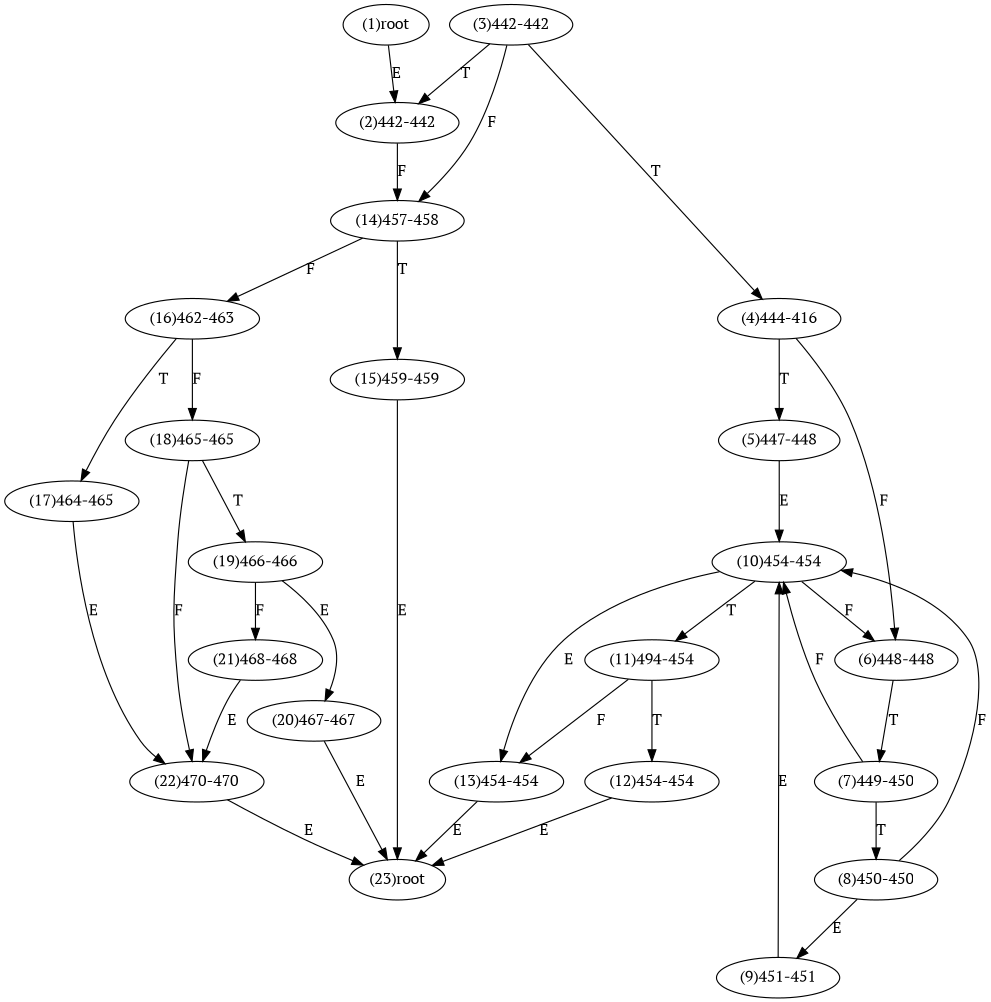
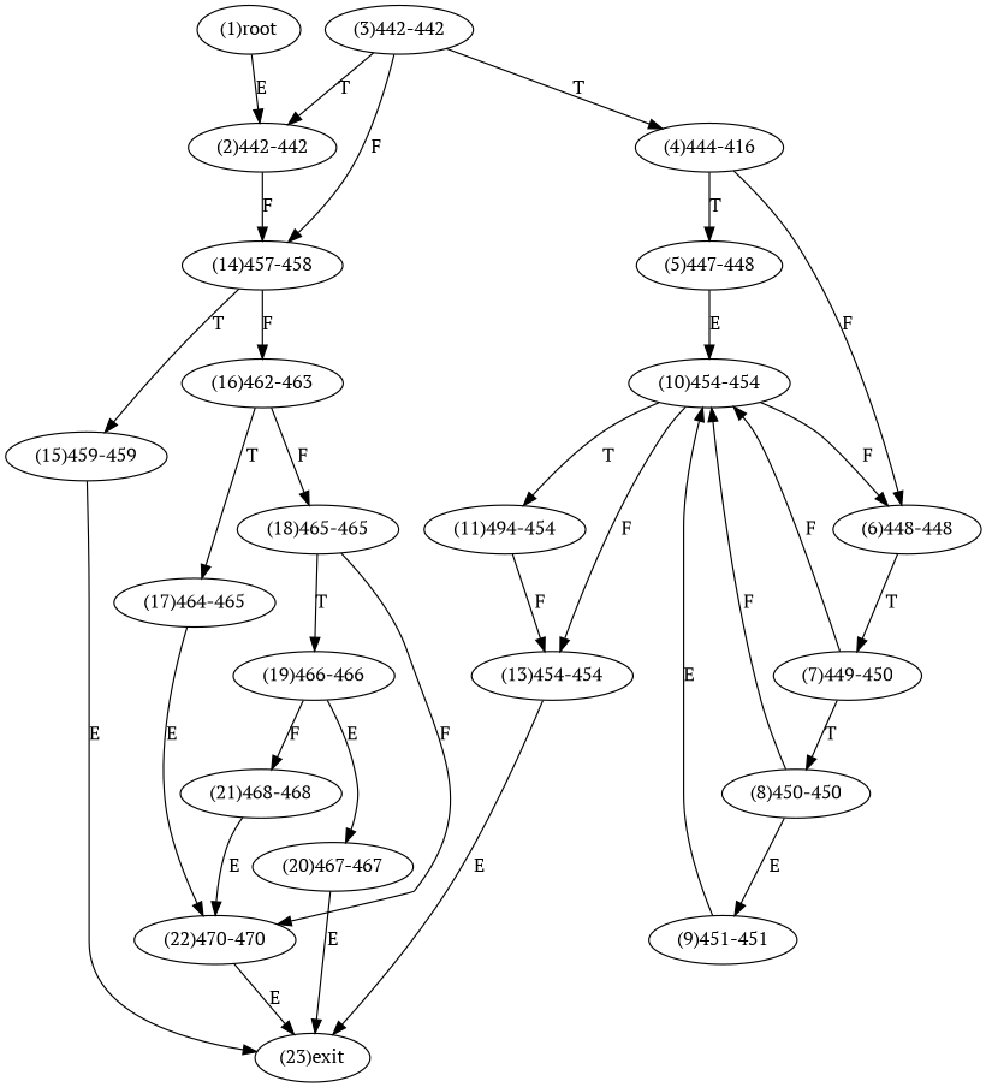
  digraph {
    fontname="PT Serif"
    node [fontname="PT Serif"]
    edge [fontname="PT Serif"]
    n1 [label="(1)root"]
    n2 [label="(2)442-442"]
    n3 [label="(14)457-458"]
    n4 [label="(3)442-442"]
    n5 [label="(4)444-416"]
    n6 [label="(15)459-459"]
    n7 [label="(16)462-463"]
    n8 [label="(5)447-448"]
    n9 [label="(6)448-448"]
    n10 [label="(10)454-454"]
    n11 [label="(7)449-450"]
    n12 [label="(11)494-454"]
    n13 [label="(13)454-454"]
    n14 [label="(8)450-450"]
    n15 [label="(9)451-451"]
-   n16 [label="(12)454-454"]
-   n17 [label="(23)root"]
+   n17 [label="(23)exit"]
    n18 [label="(17)464-465"]
    n19 [label="(18)465-465"]
    n20 [label="(22)470-470"]
    n21 [label="(19)466-466"]
    n22 [label="(21)468-468"]
    n23 [label="(20)467-467"]
    n1 -> n2 [label=E]
    n2 -> n3 [label=F]
    n3 -> n6 [label=T]
    n3 -> n7 [label=F]
    n4 -> n2 [label=T]
    n4 -> n3 [label=F]
    n4 -> n5 [label=T]
    n5 -> n8 [label=T]
    n5 -> n9 [label=F]
    n6 -> n17 [label=E]
    n7 -> n18 [label=T]
    n7 -> n19 [label=F]
    n8 -> n10 [label=E]
    n9 -> n11 [label=T]
    n10 -> n9 [label=F]
    n10 -> n12 [label=T]
-   n10 -> n13 [label=E]
+   n10 -> n13 [label=F]
    n11 -> n10 [label=F]
    n11 -> n14 [label=T]
    n12 -> n13 [label=F]
-   n12 -> n16 [label=T]
    n13 -> n17 [label=E]
    n14 -> n10 [label=F]
    n14 -> n15 [label=E]
    n15 -> n10 [label=E]
-   n16 -> n17 [label=E]
    n18 -> n20 [label=E]
    n19 -> n20 [label=F]
    n19 -> n21 [label=T]
    n20 -> n17 [label=E]
    n21 -> n22 [label=F]
    n21 -> n23 [label=E]
    n22 -> n20 [label=E]
    n23 -> n17 [label=E]
  }
